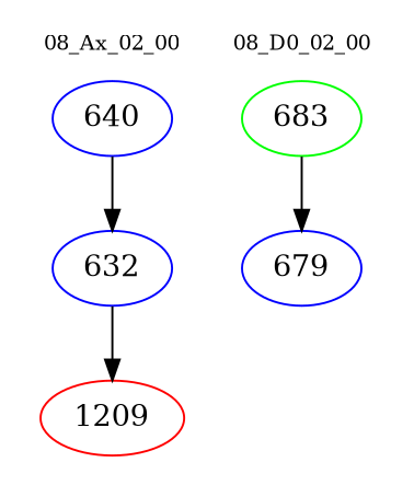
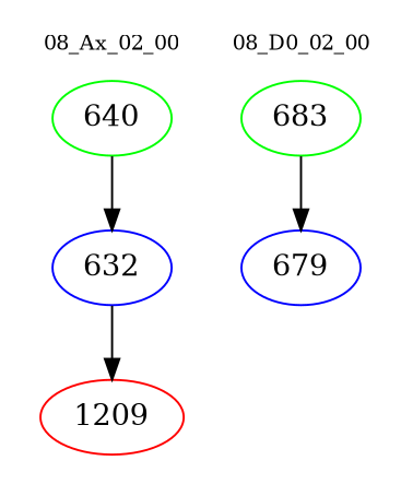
  digraph {
    node [color=green]
    edge [color=black]
-   n1 [color=blue label=640]
+   n1 [label=640]
    n2 [color=blue label=632]
    n3 [color=red label=1209]
    n4 [label=683]
    n5 [color=blue label=679]
    subgraph cluster_1 {
      color=white
      fontsize=10
      label="08_Ax_02_00"
      n1
      n2
      n3
    }
    subgraph cluster_2 {
      color=white
      fontsize=10
      label="08_D0_02_00"
      n4
      n5
    }
    n1 -> n2
    n2 -> n3
    n4 -> n5
  }
